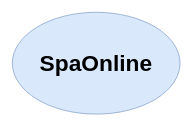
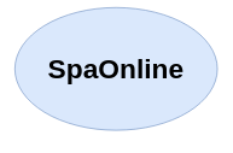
  <mxCell id="0" />
  <mxCell id="1" parent="0" />
- <mxCell id="2" value="&lt;font style=&quot;font-size: 38px;&quot;&gt;&lt;b&gt;SpaOnline&lt;/b&gt;&lt;/font&gt;" style="ellipse;whiteSpace=wrap;html=1;fillColor=#dae8fc;strokeColor=#6c8ebf;" parent="1" vertex="1"><mxGeometry x="20" y="20" width="280" height="170" as="geometry" /></mxCell>
+ <mxCell id="2" value="&lt;font style=&quot;font-size: 38px;&quot;&gt;&lt;b&gt;SpaOnline&lt;/b&gt;&lt;/font&gt;" style="ellipse;whiteSpace=wrap;html=1;fillColor=#dae8fc;strokeColor=#6c8ebf;" parent="1" vertex="1"><mxGeometry x="20" y="10" width="280" height="170" as="geometry" /></mxCell>
